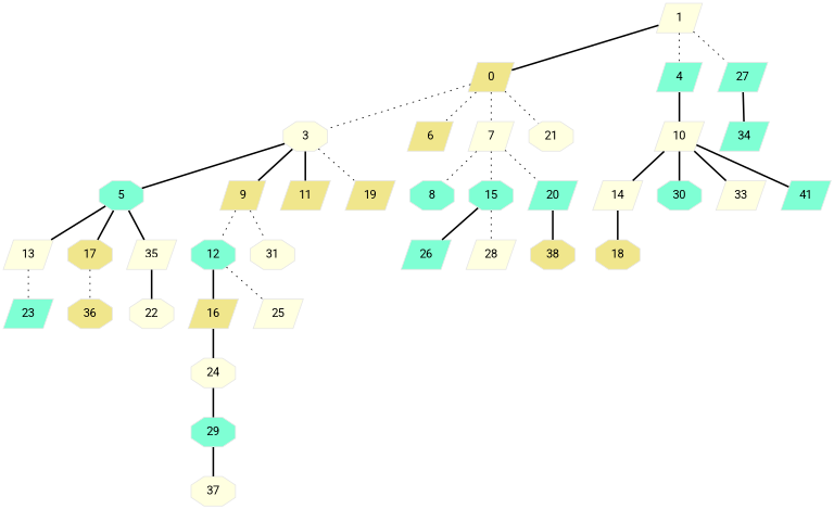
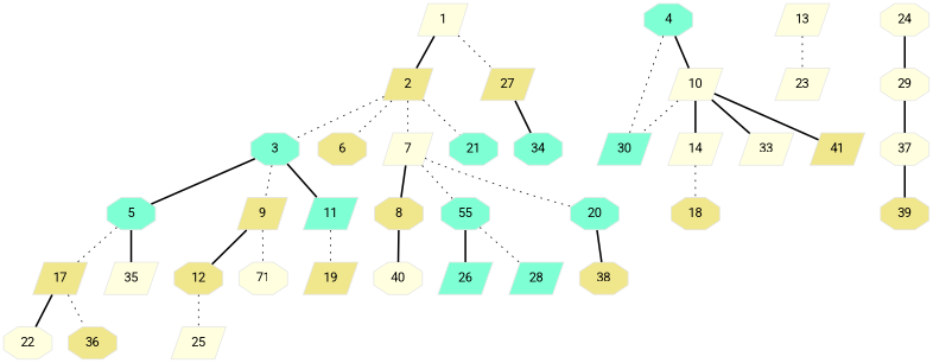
  graph {
    fontname=Roboto
    node [color=gray90 fillcolor=lightyellow fontname=Roboto shape=parallelogram style=filled]
    edge [fontname=Roboto style=bold weight=1.0]
-   2 [fillcolor=khaki label=0]
+   2 [fillcolor=khaki]
    1
-   4 [fillcolor=aquamarine]
-   27 [fillcolor=aquamarine]
-   3 [shape=octagon]
-   6 [fillcolor=khaki]
+   4 [fillcolor=aquamarine shape=octagon]
+   27 [fillcolor=khaki]
+   3 [fillcolor=aquamarine shape=octagon]
+   6 [fillcolor=khaki shape=octagon]
    7
-   21 [shape=octagon]
+   21 [fillcolor=aquamarine shape=octagon]
    10
-   34 [fillcolor=aquamarine]
+   34 [fillcolor=aquamarine shape=octagon]
    5 [fillcolor=aquamarine shape=octagon]
    9 [fillcolor=khaki]
-   11 [fillcolor=khaki]
-   8 [fillcolor=aquamarine shape=octagon]
-   15 [fillcolor=aquamarine shape=octagon]
-   20 [fillcolor=aquamarine]
+   11 [fillcolor=aquamarine]
+   8 [fillcolor=khaki shape=octagon]
+   15 [fillcolor=aquamarine shape=octagon label=55]
+   20 [fillcolor=aquamarine shape=octagon]
    13
-   17 [fillcolor=khaki shape=octagon]
+   17 [fillcolor=khaki]
    35
-   12 [fillcolor=aquamarine shape=octagon]
-   31 [shape=octagon]
+   12 [fillcolor=khaki shape=octagon]
+   31 [shape=octagon label=71]
    19 [fillcolor=khaki]
    14
-   30 [fillcolor=aquamarine shape=octagon]
+   30 [fillcolor=aquamarine]
    33
-   41 [fillcolor=aquamarine]
-   23 [fillcolor=aquamarine]
+   41 [fillcolor=khaki]
+   23
    22 [shape=octagon]
    36 [fillcolor=khaki shape=octagon]
+   40 [shape=octagon]
    26 [fillcolor=aquamarine]
-   28
+   28 [fillcolor=aquamarine]
    38 [fillcolor=khaki shape=octagon]
-   16 [fillcolor=khaki]
    25
    18 [fillcolor=khaki shape=octagon]
    24 [shape=octagon]
-   29 [fillcolor=aquamarine shape=octagon]
+   29 [shape=octagon]
    37 [shape=octagon]
+   39 [fillcolor=khaki shape=octagon]
    2 -- 3 [style=dotted]
    2 -- 6 [style=dotted]
    2 -- 7 [style=dotted]
    2 -- 21 [style=dotted]
    1 -- 2
-   1 -- 4 [style=dotted]
+   30 -- 4 [style=dotted]
    1 -- 27 [style=dotted]
    4 -- 10
    27 -- 34
    3 -- 5
-   3 -- 9
+   3 -- 9 [style=dotted]
    3 -- 11
-   7 -- 8 [style=dotted]
+   7 -- 8
    7 -- 15 [style=dotted]
    7 -- 20 [style=dotted]
    10 -- 14
-   10 -- 30
+   10 -- 30 [style=dotted]
    10 -- 33
    10 -- 41
-   5 -- 13
-   5 -- 17
+   5 -- 17 [style=dotted]
    5 -- 35
-   9 -- 12 [style=dotted]
+   9 -- 12
    9 -- 31 [style=dotted weight=2.0]
-   3 -- 19 [style=dotted]
+   11 -- 19 [style=dotted]
+   8 -- 40
    15 -- 26
    15 -- 28 [style=dotted]
    20 -- 38
    13 -- 23 [style=dotted]
-   35 -- 22
+   17 -- 22
    17 -- 36 [style=dotted]
-   12 -- 16
    12 -- 25 [style=dotted]
-   14 -- 18
-   16 -- 24
+   14 -- 18 [style=dotted]
    24 -- 29
    29 -- 37
+   37 -- 39
  }
